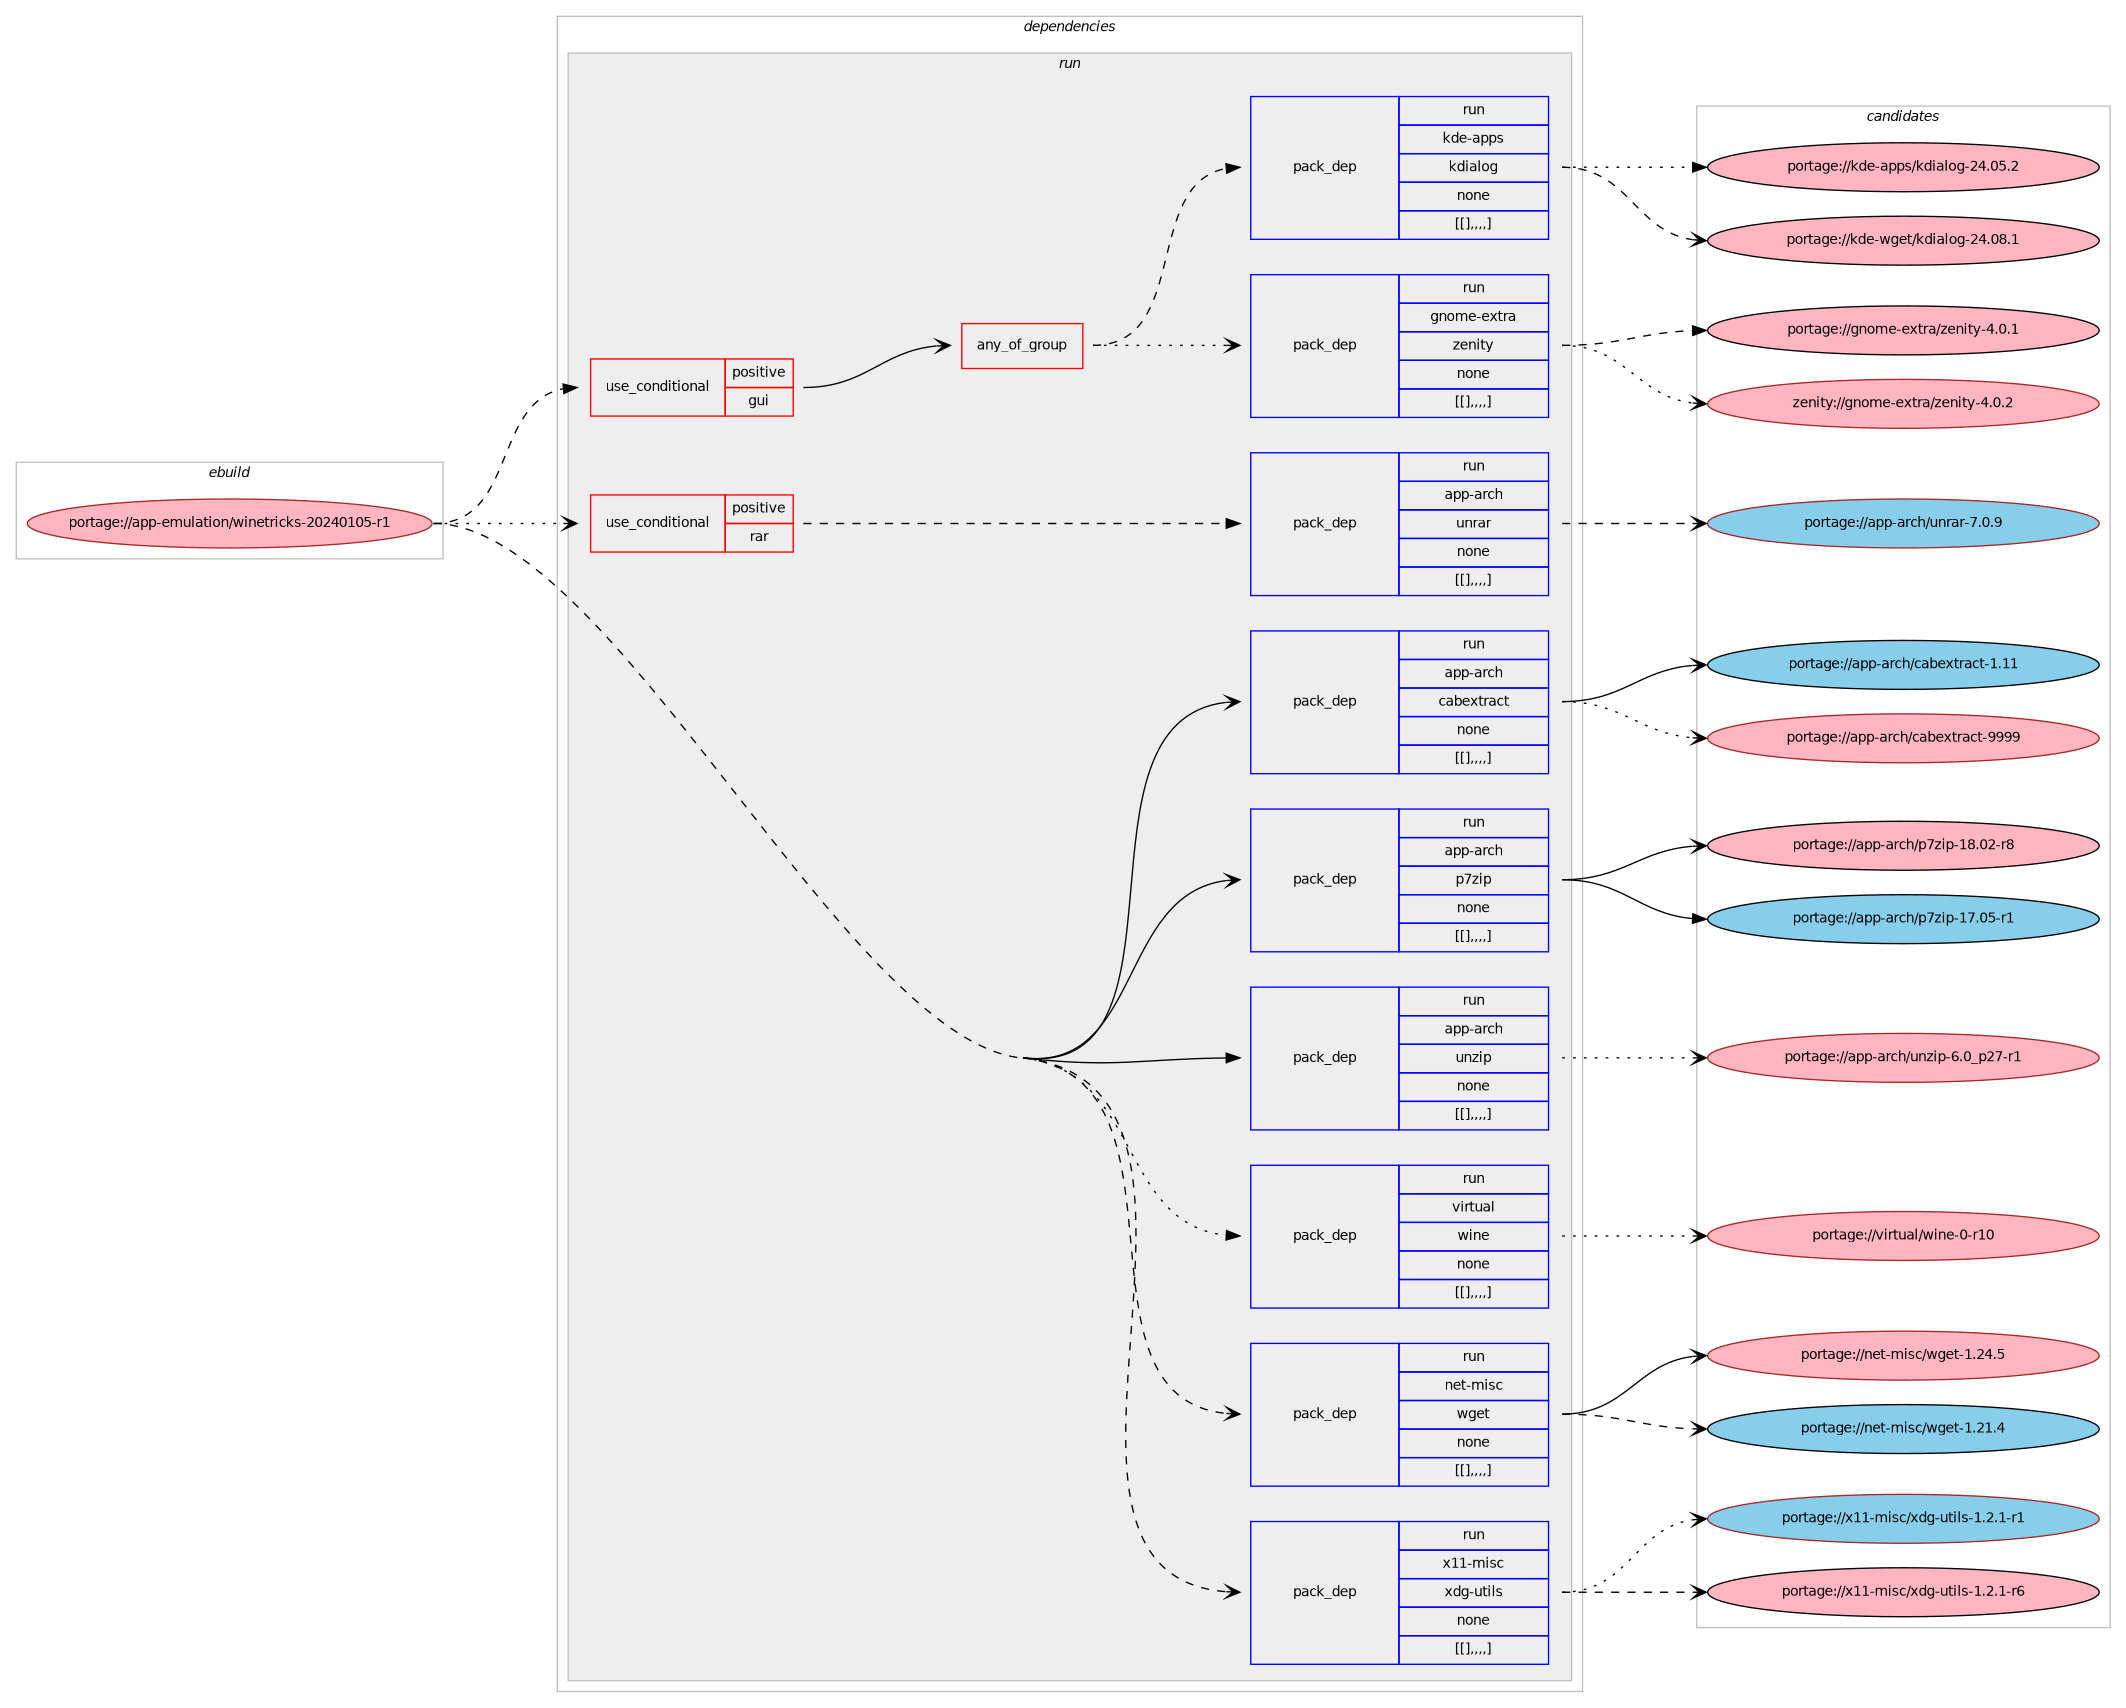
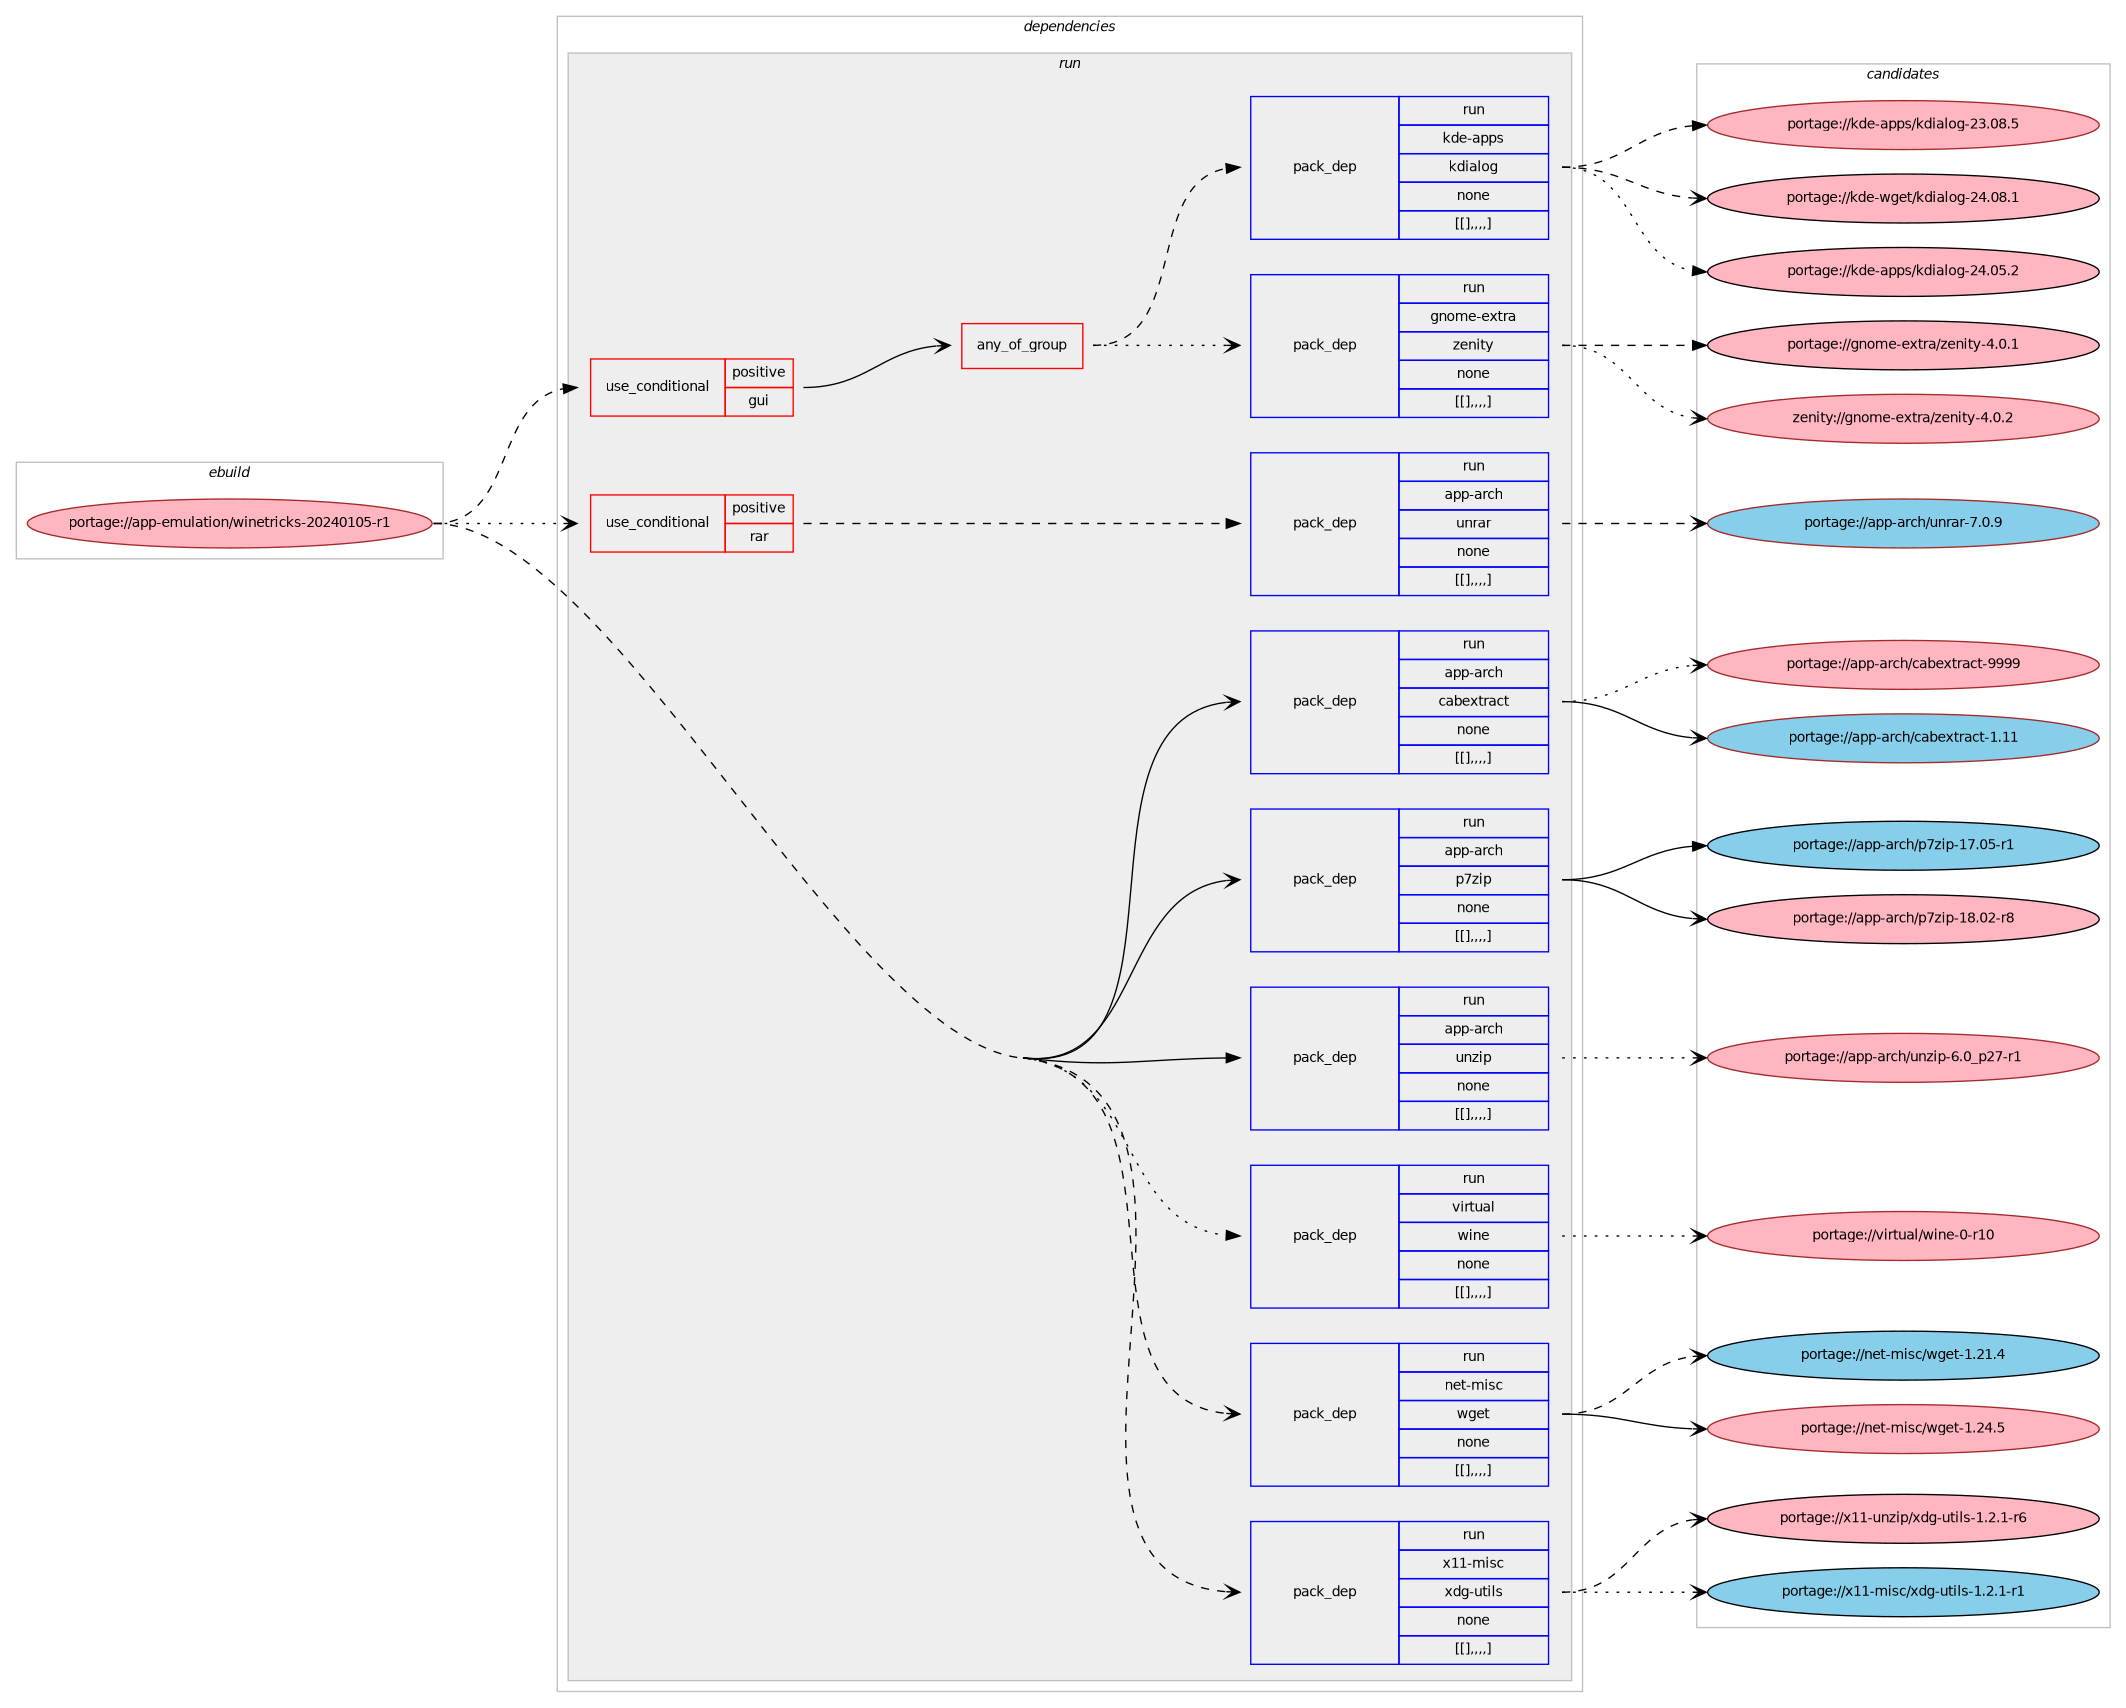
  digraph {
    compound=true
    concentrate=true
    fontname=Helvetica
    fontsize=10
    newrank=true
    rankdir=LR
    ranksep=1.5
    node [color=brown fontname=Helvetica fontsize=10 style=filled]
    edge [arrowhead=vee headport=w style=dashed tailport=e weight=100]
    n1 [fillcolor=lightpink label="portage://app-emulation/winetricks-20240105-r1" width=4]
    n2 [color=blue label=<<TABLE BORDER="0" CELLBORDER="1" CELLSPACING="0" CELLPADDING="4" WIDTH="220"><TR><TD ROWSPAN="6" CELLPADDING="30">pack_dep</TD></TR><TR><TD WIDTH="110">run</TD></TR><TR><TD>gnome-extra</TD></TR><TR><TD>zenity</TD></TR><TR><TD>none</TD></TR><TR><TD>[[],,,,]</TD></TR></TABLE>> shape=none style=""]
    n3 [color=blue label=<<TABLE BORDER="0" CELLBORDER="1" CELLSPACING="0" CELLPADDING="4" WIDTH="220"><TR><TD ROWSPAN="6" CELLPADDING="30">pack_dep</TD></TR><TR><TD WIDTH="110">run</TD></TR><TR><TD>kde-apps</TD></TR><TR><TD>kdialog</TD></TR><TR><TD>none</TD></TR><TR><TD>[[],,,,]</TD></TR></TABLE>> shape=none style=""]
    n4 [color=red label=<<TABLE BORDER="0" CELLBORDER="1" CELLSPACING="0" CELLPADDING="4"><TR><TD CELLPADDING="10">any_of_group</TD></TR></TABLE>> shape=none style=""]
    n5 [color=red label=<<TABLE BORDER="0" CELLBORDER="1" CELLSPACING="0" CELLPADDING="4"><TR><TD ROWSPAN="3" CELLPADDING="10">use_conditional</TD></TR><TR><TD>positive</TD></TR><TR><TD>gui</TD></TR></TABLE>> shape=none style=""]
    n6 [color=blue label=<<TABLE BORDER="0" CELLBORDER="1" CELLSPACING="0" CELLPADDING="4" WIDTH="220"><TR><TD ROWSPAN="6" CELLPADDING="30">pack_dep</TD></TR><TR><TD WIDTH="110">run</TD></TR><TR><TD>app-arch</TD></TR><TR><TD>unrar</TD></TR><TR><TD>none</TD></TR><TR><TD>[[],,,,]</TD></TR></TABLE>> shape=none style=""]
    n7 [color=red label=<<TABLE BORDER="0" CELLBORDER="1" CELLSPACING="0" CELLPADDING="4"><TR><TD ROWSPAN="3" CELLPADDING="10">use_conditional</TD></TR><TR><TD>positive</TD></TR><TR><TD>rar</TD></TR></TABLE>> shape=none style=""]
    n8 [color=blue label=<<TABLE BORDER="0" CELLBORDER="1" CELLSPACING="0" CELLPADDING="4" WIDTH="220"><TR><TD ROWSPAN="6" CELLPADDING="30">pack_dep</TD></TR><TR><TD WIDTH="110">run</TD></TR><TR><TD>app-arch</TD></TR><TR><TD>cabextract</TD></TR><TR><TD>none</TD></TR><TR><TD>[[],,,,]</TD></TR></TABLE>> shape=none style=""]
    n9 [color=blue label=<<TABLE BORDER="0" CELLBORDER="1" CELLSPACING="0" CELLPADDING="4" WIDTH="220"><TR><TD ROWSPAN="6" CELLPADDING="30">pack_dep</TD></TR><TR><TD WIDTH="110">run</TD></TR><TR><TD>app-arch</TD></TR><TR><TD>p7zip</TD></TR><TR><TD>none</TD></TR><TR><TD>[[],,,,]</TD></TR></TABLE>> shape=none style=""]
    n10 [color=blue label=<<TABLE BORDER="0" CELLBORDER="1" CELLSPACING="0" CELLPADDING="4" WIDTH="220"><TR><TD ROWSPAN="6" CELLPADDING="30">pack_dep</TD></TR><TR><TD WIDTH="110">run</TD></TR><TR><TD>app-arch</TD></TR><TR><TD>unzip</TD></TR><TR><TD>none</TD></TR><TR><TD>[[],,,,]</TD></TR></TABLE>> shape=none style=""]
    n11 [color=blue label=<<TABLE BORDER="0" CELLBORDER="1" CELLSPACING="0" CELLPADDING="4" WIDTH="220"><TR><TD ROWSPAN="6" CELLPADDING="30">pack_dep</TD></TR><TR><TD WIDTH="110">run</TD></TR><TR><TD>virtual</TD></TR><TR><TD>wine</TD></TR><TR><TD>none</TD></TR><TR><TD>[[],,,,]</TD></TR></TABLE>> shape=none style=""]
    n12 [color=blue label=<<TABLE BORDER="0" CELLBORDER="1" CELLSPACING="0" CELLPADDING="4" WIDTH="220"><TR><TD ROWSPAN="6" CELLPADDING="30">pack_dep</TD></TR><TR><TD WIDTH="110">run</TD></TR><TR><TD>net-misc</TD></TR><TR><TD>wget</TD></TR><TR><TD>none</TD></TR><TR><TD>[[],,,,]</TD></TR></TABLE>> shape=none style=""]
    n13 [color=blue label=<<TABLE BORDER="0" CELLBORDER="1" CELLSPACING="0" CELLPADDING="4" WIDTH="220"><TR><TD ROWSPAN="6" CELLPADDING="30">pack_dep</TD></TR><TR><TD WIDTH="110">run</TD></TR><TR><TD>x11-misc</TD></TR><TR><TD>xdg-utils</TD></TR><TR><TD>none</TD></TR><TR><TD>[[],,,,]</TD></TR></TABLE>> shape=none style=""]
    n14 [fillcolor=lightpink label="zenity://gnome-extra/zenity-4.0.2" width=4]
    n15 [color=black fillcolor=lightpink label="portage://gnome-extra/zenity-4.0.1" width=4]
    n16 [color=black fillcolor=lightpink label="portage://kde-wget/kdialog-24.08.1" width=4]
    n17 [color=black fillcolor=lightpink label="portage://kde-apps/kdialog-24.05.2" width=4]
+   n18 [fillcolor=lightpink label="portage://kde-apps/kdialog-23.08.5" width=4]
    n19 [fillcolor=skyblue label="portage://app-arch/unrar-7.0.9" width=4]
    n20 [fillcolor=lightpink label="portage://app-arch/cabextract-9999" width=4]
-   n21 [color=black fillcolor=skyblue label="portage://app-arch/cabextract-1.11" width=4]
+   n21 [fillcolor=skyblue label="portage://app-arch/cabextract-1.11" width=4]
    n22 [color=black fillcolor=skyblue label="portage://app-arch/p7zip-17.05-r1" width=4]
    n23 [color=black fillcolor=lightpink label="portage://app-arch/p7zip-18.02-r8" width=4]
    n24 [fillcolor=lightpink label="portage://app-arch/unzip-6.0_p27-r1" width=4]
    n25 [fillcolor=lightpink label="portage://net-misc/wget-1.24.5" width=4]
    n26 [color=black fillcolor=skyblue label="portage://net-misc/wget-1.21.4" width=4]
    n27 [fillcolor=lightpink label="portage://virtual/wine-0-r10" width=4]
-   n28 [color=black fillcolor=lightpink label="portage://x11-misc/xdg-utils-1.2.1-r6" width=4]
-   n29 [fillcolor=skyblue label="portage://x11-misc/xdg-utils-1.2.1-r1" width=4]
+   n28 [color=black fillcolor=lightpink label="portage://x11-unzip/xdg-utils-1.2.1-r6" width=4]
+   n29 [color=black fillcolor=skyblue label="portage://x11-misc/xdg-utils-1.2.1-r1" width=4]
    subgraph cluster_1 {
      color=gray
      label=<<i>ebuild</i>>
      n1
    }
    subgraph cluster_2 {
      color=gray
      label=<<i>dependencies</i>>
      subgraph cluster_3 {
        color=gray
        fillcolor="#eeeeee"
        label=<<i>compile</i>>
        style=filled
      }
      subgraph cluster_4 {
        color=gray
        fillcolor="#eeeeee"
        label=<<i>compile and run</i>>
        style=filled
      }
      subgraph cluster_5 {
        color=gray
        fillcolor="#eeeeee"
        label=<<i>run</i>>
        style=filled
        subgraph sub_6 {
          color=gray
          fillcolor="#eeeeee"
          label=<<i>run</i>>
          style=filled
          n5
          subgraph sub_7 {
            color=gray
            fillcolor="#eeeeee"
            label=<<i>run</i>>
            style=filled
            n4
            subgraph sub_8 {
              color=gray
              fillcolor="#eeeeee"
              label=<<i>run</i>>
              style=filled
              n2
            }
            subgraph sub_9 {
              color=gray
              fillcolor="#eeeeee"
              label=<<i>run</i>>
              style=filled
              n3
            }
          }
        }
        subgraph sub_10 {
          color=gray
          fillcolor="#eeeeee"
          label=<<i>run</i>>
          style=filled
          n7
          subgraph sub_11 {
            color=gray
            fillcolor="#eeeeee"
            label=<<i>run</i>>
            style=filled
            n6
          }
        }
        subgraph sub_12 {
          color=gray
          fillcolor="#eeeeee"
          label=<<i>run</i>>
          style=filled
          n8
        }
        subgraph sub_13 {
          color=gray
          fillcolor="#eeeeee"
          label=<<i>run</i>>
          style=filled
          n9
        }
        subgraph sub_14 {
          color=gray
          fillcolor="#eeeeee"
          label=<<i>run</i>>
          style=filled
          n10
        }
        subgraph sub_15 {
          color=gray
          fillcolor="#eeeeee"
          label=<<i>run</i>>
          style=filled
          n11
        }
        subgraph sub_16 {
          color=gray
          fillcolor="#eeeeee"
          label=<<i>run</i>>
          style=filled
          n12
        }
        subgraph sub_17 {
          color=gray
          fillcolor="#eeeeee"
          label=<<i>run</i>>
          style=filled
          n13
        }
      }
    }
    subgraph cluster_18 {
      color=gray
      label=<<i>candidates</i>>
      rank=same
      subgraph sub_19 {
        color=black
        label=<<i>candidates</i>>
        nodesep=1
        rank=same
        n14
        n15
      }
      subgraph sub_20 {
        color=black
        label=<<i>candidates</i>>
        nodesep=1
        rank=same
        n16
        n17
+       n18
      }
      subgraph sub_21 {
        color=black
        label=<<i>candidates</i>>
        nodesep=1
        rank=same
        n19
      }
      subgraph sub_22 {
        color=black
        label=<<i>candidates</i>>
        nodesep=1
        rank=same
        n20
        n21
      }
      subgraph sub_23 {
        color=black
        label=<<i>candidates</i>>
        nodesep=1
        rank=same
        n22
        n23
      }
      subgraph sub_24 {
        color=black
        label=<<i>candidates</i>>
        nodesep=1
        rank=same
        n24
      }
      subgraph sub_25 {
        color=black
        label=<<i>candidates</i>>
        nodesep=1
        rank=same
        n25
        n26
      }
      subgraph sub_26 {
        color=black
        label=<<i>candidates</i>>
        nodesep=1
        rank=same
        n27
      }
      subgraph sub_27 {
        color=black
        label=<<i>candidates</i>>
        nodesep=1
        rank=same
        n28
        n29
      }
    }
    n1 -> n5 [arrowhead=normal weight=20]
    n1 -> n7 [style=dotted weight=20]
    n1 -> n8 [style=solid weight=20]
    n1 -> n9 [style=solid weight=20]
    n1 -> n10 [arrowhead=normal style=solid weight=20]
    n1 -> n11 [arrowhead=normal style=dotted weight=20]
    n1 -> n12 [weight=20]
    n1 -> n13 [weight=20]
    n2 -> n14 [style=dotted]
    n2 -> n15 [arrowhead=normal]
    n3 -> n16
    n3 -> n17 [arrowhead=normal style=dotted]
+   n3 -> n18 [arrowhead=normal]
    n4 -> n2 [style=dotted weight=20]
    n4 -> n3 [arrowhead=normal weight=20]
    n5 -> n4 [style=solid weight=20]
    n6 -> n19
    n7 -> n6 [arrowhead=normal weight=20]
    n8 -> n20 [style=dotted]
    n8 -> n21 [style=solid]
    n9 -> n22 [arrowhead=normal style=solid]
    n9 -> n23 [style=solid]
    n10 -> n24 [style=dotted]
    n11 -> n27 [style=dotted]
    n12 -> n25 [style=solid]
    n12 -> n26
    n13 -> n28
    n13 -> n29 [style=dotted]
  }
